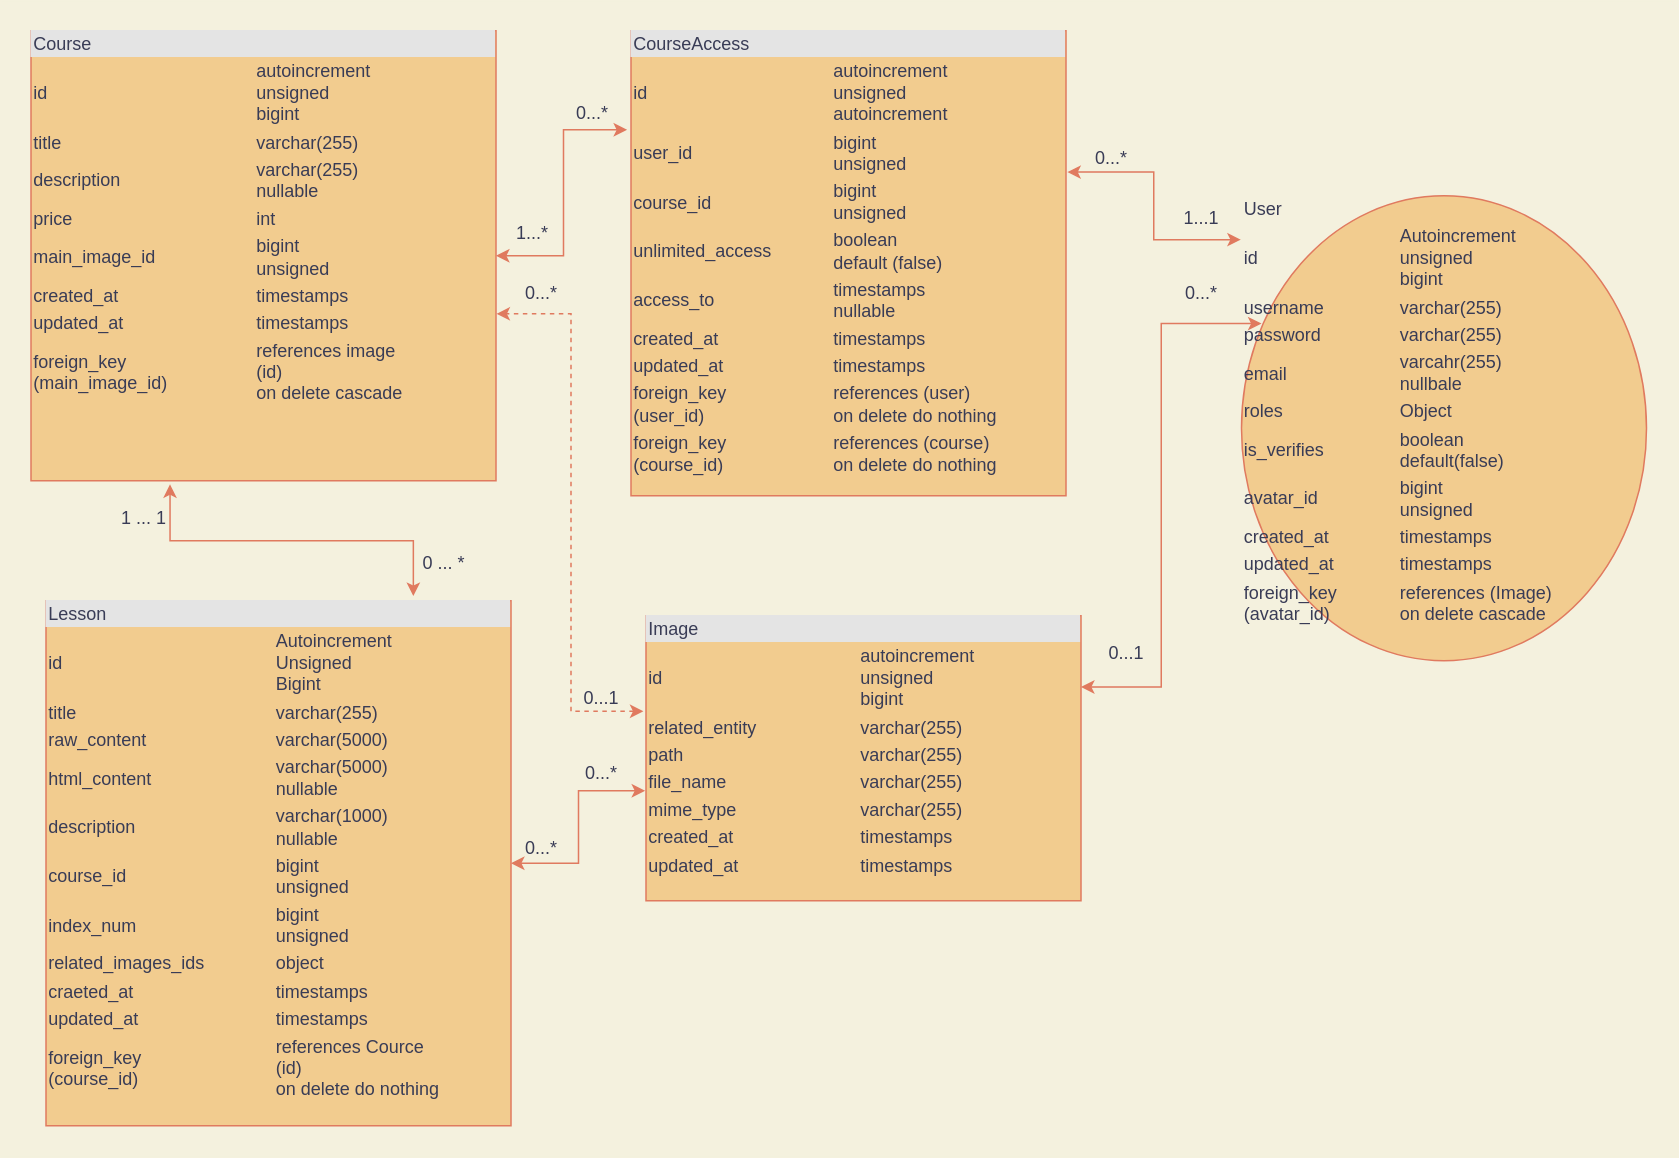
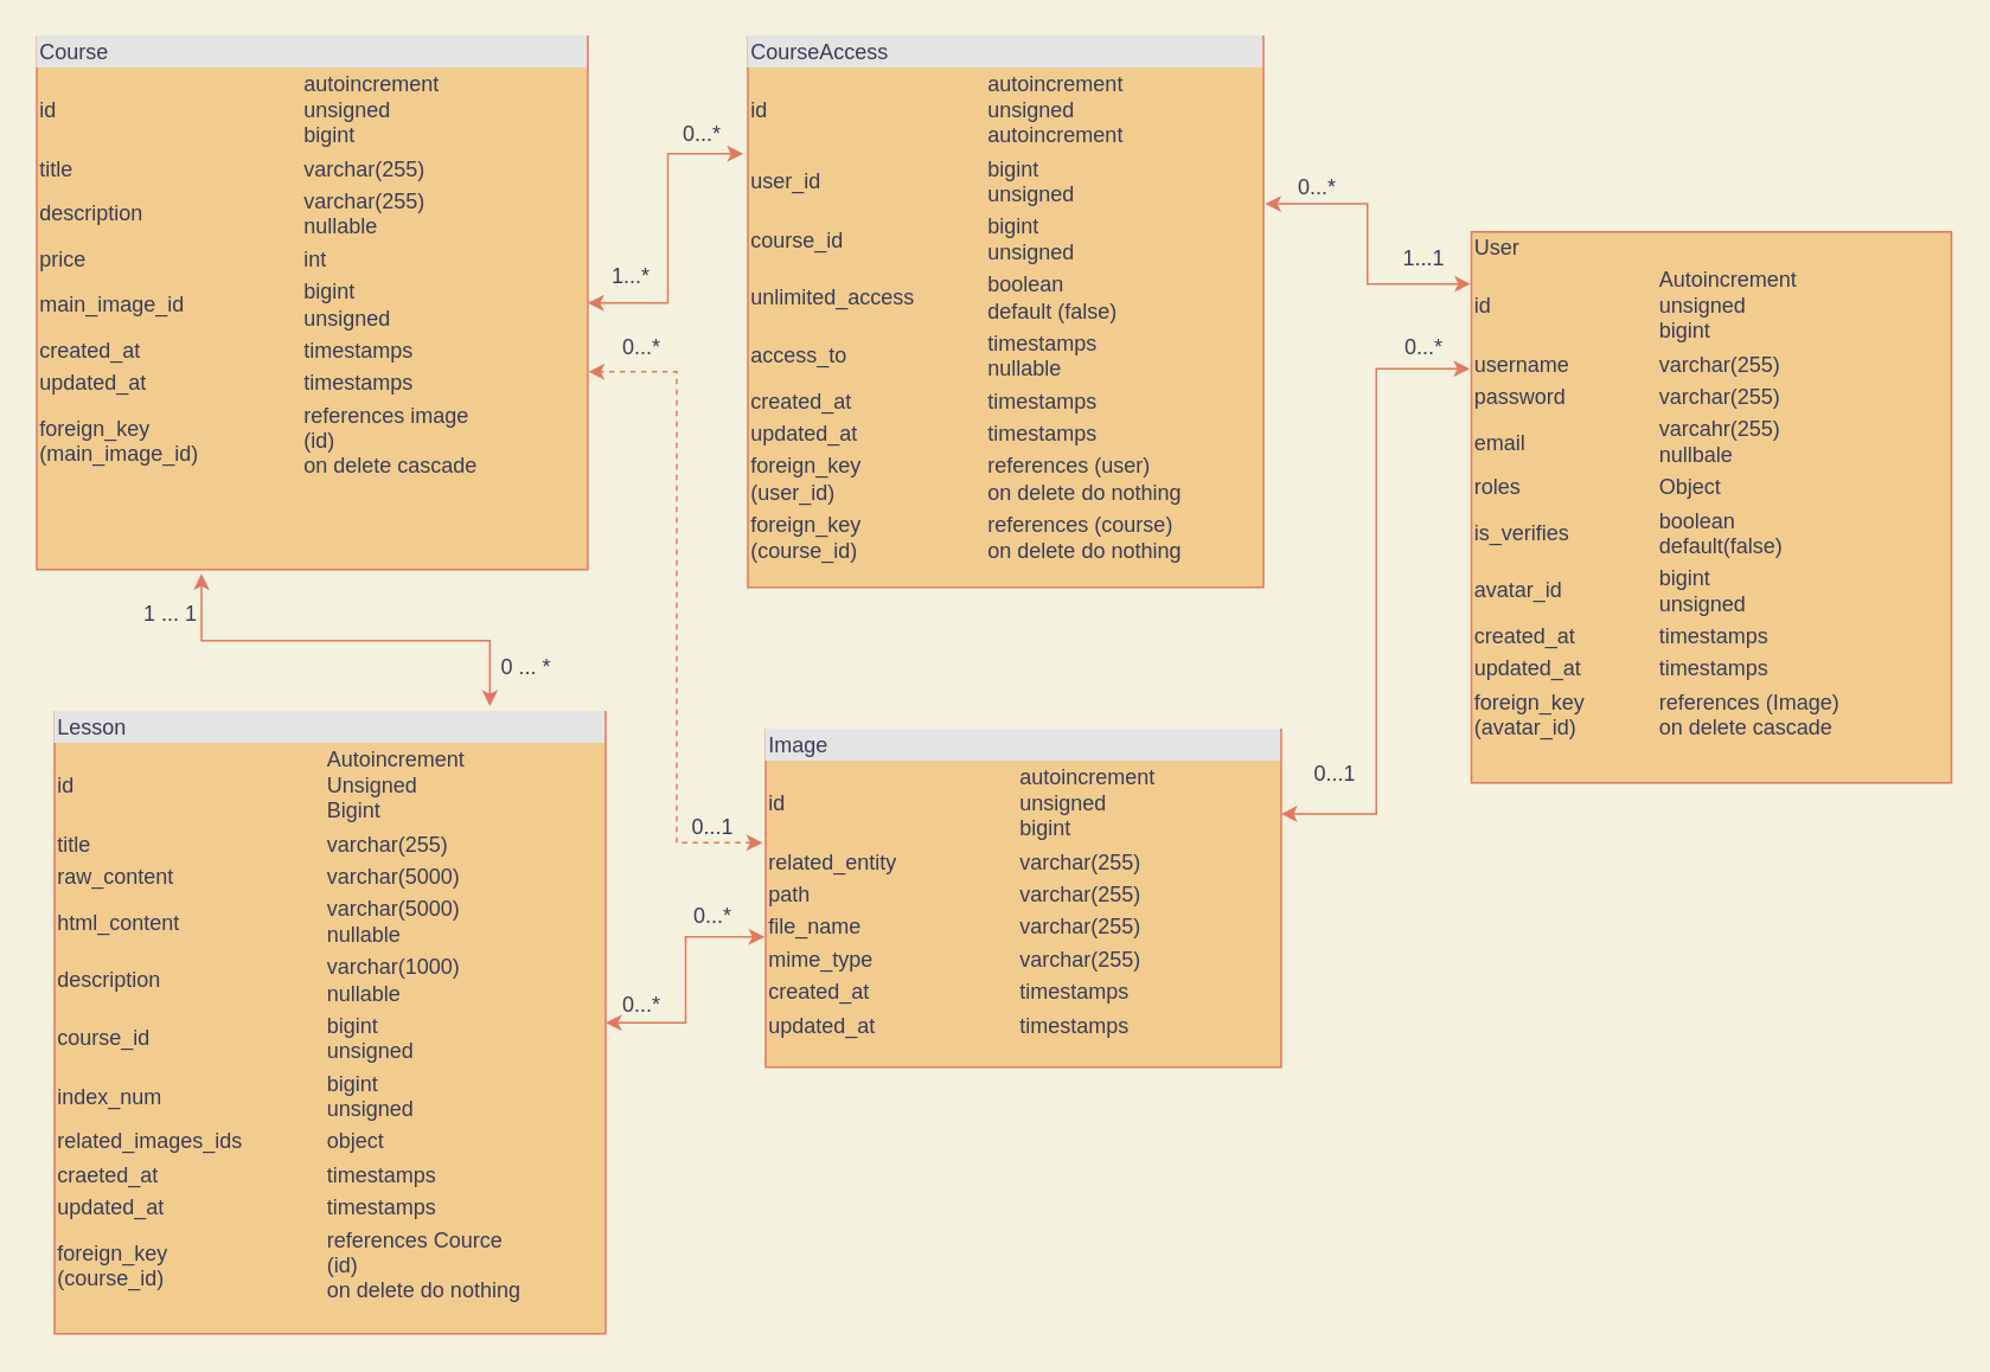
  <mxCell id="0" />
  <mxCell id="1" parent="0" />
  <mxCell id="2" value="&lt;div style=&quot;box-sizing:border-box;width:100%;background:#e4e4e4;padding:2px;&quot;&gt;Lesson&lt;/div&gt;&lt;table style=&quot;width:100%;font-size:1em;&quot; cellpadding=&quot;2&quot; cellspacing=&quot;0&quot;&gt;&lt;tbody&gt;&lt;tr&gt;&lt;td&gt;id&lt;/td&gt;&lt;td&gt;Autoincrement&lt;br&gt;Unsigned&lt;br&gt;Bigint&lt;/td&gt;&lt;/tr&gt;&lt;tr&gt;&lt;td&gt;title&lt;/td&gt;&lt;td&gt;varchar(255)&lt;/td&gt;&lt;/tr&gt;&lt;tr&gt;&lt;td&gt;raw_content&lt;/td&gt;&lt;td&gt;varchar(5000)&lt;/td&gt;&lt;/tr&gt;&lt;tr&gt;&lt;td&gt;html_content&lt;/td&gt;&lt;td&gt;varchar(5000)&lt;br&gt;nullable&lt;/td&gt;&lt;/tr&gt;&lt;tr&gt;&lt;td&gt;description&lt;/td&gt;&lt;td&gt;varchar(1000)&lt;br&gt;nullable&lt;/td&gt;&lt;/tr&gt;&lt;tr&gt;&lt;td&gt;course_id&lt;/td&gt;&lt;td&gt;bigint&lt;br&gt;unsigned&lt;/td&gt;&lt;/tr&gt;&lt;tr&gt;&lt;td&gt;index_num&lt;/td&gt;&lt;td&gt;bigint&lt;br&gt;unsigned&lt;/td&gt;&lt;/tr&gt;&lt;tr&gt;&lt;td&gt;related_images_ids&lt;/td&gt;&lt;td&gt;object&lt;/td&gt;&lt;/tr&gt;&lt;tr&gt;&lt;td&gt;craeted_at&lt;/td&gt;&lt;td&gt;timestamps&lt;/td&gt;&lt;/tr&gt;&lt;tr&gt;&lt;td&gt;updated_at&lt;/td&gt;&lt;td&gt;timestamps&lt;/td&gt;&lt;/tr&gt;&lt;tr&gt;&lt;td&gt;foreign_key&lt;br&gt;(course_id)&lt;/td&gt;&lt;td&gt;references Cource&lt;br&gt;(id)&lt;br&gt;on delete do nothing&lt;/td&gt;&lt;/tr&gt;&lt;/tbody&gt;&lt;/table&gt;" style="verticalAlign=top;align=left;overflow=fill;html=1;fillColor=#F2CC8F;strokeColor=#E07A5F;fontColor=#393C56;" parent="1" vertex="1"><mxGeometry x="30" y="400" width="310" height="350" as="geometry" /></mxCell>
  <mxCell id="3" style="edgeStyle=orthogonalEdgeStyle;rounded=0;orthogonalLoop=1;jettySize=auto;html=1;entryX=1.001;entryY=0.629;entryDx=0;entryDy=0;entryPerimeter=0;startArrow=classic;startFill=1;exitX=-0.006;exitY=0.335;exitDx=0;exitDy=0;exitPerimeter=0;labelBackgroundColor=#F4F1DE;strokeColor=#E07A5F;fontColor=#393C56;dashed=1;" parent="1" source="5" target="7" edge="1"><mxGeometry relative="1" as="geometry" /></mxCell>
  <mxCell id="4" style="edgeStyle=orthogonalEdgeStyle;rounded=0;orthogonalLoop=1;jettySize=auto;html=1;exitX=-0.002;exitY=0.614;exitDx=0;exitDy=0;startArrow=classic;startFill=1;exitPerimeter=0;labelBackgroundColor=#F4F1DE;strokeColor=#E07A5F;fontColor=#393C56;" parent="1" source="5" target="2" edge="1"><mxGeometry relative="1" as="geometry" /></mxCell>
  <mxCell id="5" value="&lt;div style=&quot;box-sizing:border-box;width:100%;background:#e4e4e4;padding:2px;&quot;&gt;Image&lt;/div&gt;&lt;table style=&quot;width:100%;font-size:1em;&quot; cellpadding=&quot;2&quot; cellspacing=&quot;0&quot;&gt;&lt;tbody&gt;&lt;tr&gt;&lt;td&gt;id&lt;/td&gt;&lt;td&gt;autoincrement&lt;br&gt;unsigned&lt;br&gt;bigint&lt;/td&gt;&lt;/tr&gt;&lt;tr&gt;&lt;td&gt;related_entity&lt;/td&gt;&lt;td&gt;varchar(255)&lt;br&gt;&lt;/td&gt;&lt;/tr&gt;&lt;tr&gt;&lt;td&gt;path&lt;/td&gt;&lt;td&gt;varchar(255)&lt;/td&gt;&lt;/tr&gt;&lt;tr&gt;&lt;td&gt;file_name&lt;/td&gt;&lt;td&gt;varchar(255)&lt;/td&gt;&lt;/tr&gt;&lt;tr&gt;&lt;td&gt;mime_type&lt;/td&gt;&lt;td&gt;varchar(255)&lt;/td&gt;&lt;/tr&gt;&lt;tr&gt;&lt;td&gt;created_at&lt;/td&gt;&lt;td&gt;timestamps&lt;/td&gt;&lt;/tr&gt;&lt;tr&gt;&lt;td&gt;updated_at&lt;/td&gt;&lt;td&gt;timestamps&lt;/td&gt;&lt;/tr&gt;&lt;/tbody&gt;&lt;/table&gt;" style="verticalAlign=top;align=left;overflow=fill;html=1;fillColor=#F2CC8F;strokeColor=#E07A5F;fontColor=#393C56;" parent="1" vertex="1"><mxGeometry x="430" y="410" width="290" height="190" as="geometry" /></mxCell>
  <mxCell id="6" style="edgeStyle=orthogonalEdgeStyle;rounded=0;orthogonalLoop=1;jettySize=auto;html=1;exitX=0.299;exitY=1.008;exitDx=0;exitDy=0;entryX=0.79;entryY=-0.009;entryDx=0;entryDy=0;entryPerimeter=0;startArrow=classic;startFill=1;exitPerimeter=0;labelBackgroundColor=#F4F1DE;strokeColor=#E07A5F;fontColor=#393C56;" parent="1" source="7" target="2" edge="1"><mxGeometry relative="1" as="geometry" /></mxCell>
  <mxCell id="7" value="&lt;div style=&quot;box-sizing:border-box;width:100%;background:#e4e4e4;padding:2px;&quot;&gt;Course&lt;/div&gt;&lt;table style=&quot;width:100%;font-size:1em;&quot; cellpadding=&quot;2&quot; cellspacing=&quot;0&quot;&gt;&lt;tbody&gt;&lt;tr&gt;&lt;td&gt;id&lt;/td&gt;&lt;td&gt;autoincrement&lt;br&gt;unsigned&lt;br&gt;bigint&lt;/td&gt;&lt;/tr&gt;&lt;tr&gt;&lt;td&gt;title&lt;/td&gt;&lt;td&gt;varchar(255)&lt;/td&gt;&lt;/tr&gt;&lt;tr&gt;&lt;td&gt;description&lt;/td&gt;&lt;td&gt;varchar(255)&amp;nbsp;&lt;br&gt;nullable&lt;/td&gt;&lt;/tr&gt;&lt;tr&gt;&lt;td&gt;price&lt;/td&gt;&lt;td&gt;int&lt;/td&gt;&lt;/tr&gt;&lt;tr&gt;&lt;td&gt;main_image_id&lt;/td&gt;&lt;td&gt;bigint&lt;br&gt;unsigned&lt;/td&gt;&lt;/tr&gt;&lt;tr&gt;&lt;td&gt;created_at&lt;/td&gt;&lt;td&gt;timestamps&lt;/td&gt;&lt;/tr&gt;&lt;tr&gt;&lt;td&gt;updated_at&lt;/td&gt;&lt;td&gt;timestamps&lt;/td&gt;&lt;/tr&gt;&lt;tr&gt;&lt;td&gt;foreign_key&lt;br&gt;(main_image_id)&lt;/td&gt;&lt;td&gt;references image&lt;br&gt;(id)&amp;nbsp;&lt;br&gt;on delete cascade&lt;/td&gt;&lt;/tr&gt;&lt;/tbody&gt;&lt;/table&gt;" style="verticalAlign=top;align=left;overflow=fill;html=1;fillColor=#F2CC8F;strokeColor=#E07A5F;fontColor=#393C56;" parent="1" vertex="1"><mxGeometry x="20" y="20" width="310" height="300" as="geometry" /></mxCell>
  <mxCell id="8" style="edgeStyle=orthogonalEdgeStyle;rounded=0;orthogonalLoop=1;jettySize=auto;html=1;exitX=0;exitY=0.25;exitDx=0;exitDy=0;entryX=1;entryY=0.25;entryDx=0;entryDy=0;startArrow=classic;startFill=1;labelBackgroundColor=#F4F1DE;strokeColor=#E07A5F;fontColor=#393C56;" parent="1" source="9" target="5" edge="1"><mxGeometry relative="1" as="geometry" /></mxCell>
- <mxCell id="9" value="&lt;div style=&quot;box-sizing: border-box; width: 100%; background-image: initial; background-position: initial; background-size: initial; background-repeat: initial; background-attachment: initial; background-origin: initial; background-clip: initial; padding: 2px;&quot;&gt;&lt;span style=&quot;background-color: initial;&quot;&gt;User&lt;/span&gt;&lt;br&gt;&lt;/div&gt;&lt;table style=&quot;width:100%;font-size:1em;&quot; cellpadding=&quot;2&quot; cellspacing=&quot;0&quot;&gt;&lt;tbody&gt;&lt;tr&gt;&lt;td&gt;id&lt;/td&gt;&lt;td&gt;Autoincrement &lt;br&gt;unsigned&lt;br&gt;bigint&lt;/td&gt;&lt;/tr&gt;&lt;tr&gt;&lt;td&gt;username&lt;br&gt;&lt;/td&gt;&lt;td&gt;varchar(255)&lt;br&gt;&lt;/td&gt;&lt;/tr&gt;&lt;tr&gt;&lt;td&gt;password&lt;/td&gt;&lt;td&gt;varchar(255)&lt;br&gt;&lt;/td&gt;&lt;/tr&gt;&lt;tr&gt;&lt;td&gt;email&lt;/td&gt;&lt;td&gt;varcahr(255)&lt;br&gt;nullbale&lt;/td&gt;&lt;/tr&gt;&lt;tr&gt;&lt;td&gt;roles&lt;/td&gt;&lt;td&gt;Object&lt;/td&gt;&lt;/tr&gt;&lt;tr&gt;&lt;td&gt;is_verifies&lt;/td&gt;&lt;td&gt;boolean&lt;br&gt;default(false)&lt;/td&gt;&lt;/tr&gt;&lt;tr&gt;&lt;td&gt;avatar_id&lt;/td&gt;&lt;td&gt;bigint&lt;br&gt;unsigned&lt;/td&gt;&lt;/tr&gt;&lt;tr&gt;&lt;td&gt;created_at&lt;/td&gt;&lt;td&gt;timestamps&lt;/td&gt;&lt;/tr&gt;&lt;tr&gt;&lt;td&gt;updated_at&lt;/td&gt;&lt;td&gt;timestamps&lt;/td&gt;&lt;/tr&gt;&lt;tr&gt;&lt;td&gt;foreign_key&lt;br&gt;(avatar_id)&lt;/td&gt;&lt;td&gt;references (Image)&lt;br&gt;on delete cascade&lt;/td&gt;&lt;/tr&gt;&lt;/tbody&gt;&lt;/table&gt;" style="ellipse;verticalAlign=top;align=left;overflow=fill;html=1;whiteSpace=wrap;strokeWidth=1;perimeterSpacing=1;border=1px;fillStyle=auto;glass=0;shadow=0;sketch=0;labelBorderColor=none;labelBackgroundColor=none;spacingTop=0;spacingLeft=1;noLabel=0;absoluteArcSize=0;fillColor=#F2CC8F;strokeColor=#E07A5F;fontColor=#393C56;" parent="1" vertex="1"><mxGeometry x="827" y="130" width="270" height="310" as="geometry" /></mxCell>
+ <mxCell id="9" value="&lt;div style=&quot;box-sizing: border-box; width: 100%; background-image: initial; background-position: initial; background-size: initial; background-repeat: initial; background-attachment: initial; background-origin: initial; background-clip: initial; padding: 2px;&quot;&gt;&lt;span style=&quot;background-color: initial;&quot;&gt;User&lt;/span&gt;&lt;br&gt;&lt;/div&gt;&lt;table style=&quot;width:100%;font-size:1em;&quot; cellpadding=&quot;2&quot; cellspacing=&quot;0&quot;&gt;&lt;tbody&gt;&lt;tr&gt;&lt;td&gt;id&lt;/td&gt;&lt;td&gt;Autoincrement &lt;br&gt;unsigned&lt;br&gt;bigint&lt;/td&gt;&lt;/tr&gt;&lt;tr&gt;&lt;td&gt;username&lt;br&gt;&lt;/td&gt;&lt;td&gt;varchar(255)&lt;br&gt;&lt;/td&gt;&lt;/tr&gt;&lt;tr&gt;&lt;td&gt;password&lt;/td&gt;&lt;td&gt;varchar(255)&lt;br&gt;&lt;/td&gt;&lt;/tr&gt;&lt;tr&gt;&lt;td&gt;email&lt;/td&gt;&lt;td&gt;varcahr(255)&lt;br&gt;nullbale&lt;/td&gt;&lt;/tr&gt;&lt;tr&gt;&lt;td&gt;roles&lt;/td&gt;&lt;td&gt;Object&lt;/td&gt;&lt;/tr&gt;&lt;tr&gt;&lt;td&gt;is_verifies&lt;/td&gt;&lt;td&gt;boolean&lt;br&gt;default(false)&lt;/td&gt;&lt;/tr&gt;&lt;tr&gt;&lt;td&gt;avatar_id&lt;/td&gt;&lt;td&gt;bigint&lt;br&gt;unsigned&lt;/td&gt;&lt;/tr&gt;&lt;tr&gt;&lt;td&gt;created_at&lt;/td&gt;&lt;td&gt;timestamps&lt;/td&gt;&lt;/tr&gt;&lt;tr&gt;&lt;td&gt;updated_at&lt;/td&gt;&lt;td&gt;timestamps&lt;/td&gt;&lt;/tr&gt;&lt;tr&gt;&lt;td&gt;foreign_key&lt;br&gt;(avatar_id)&lt;/td&gt;&lt;td&gt;references (Image)&lt;br&gt;on delete cascade&lt;/td&gt;&lt;/tr&gt;&lt;/tbody&gt;&lt;/table&gt;" style="verticalAlign=top;align=left;overflow=fill;html=1;whiteSpace=wrap;strokeWidth=1;perimeterSpacing=1;border=1px;fillStyle=auto;glass=0;shadow=0;sketch=0;rounded=0;labelBorderColor=none;labelBackgroundColor=none;spacingTop=0;spacingLeft=1;noLabel=0;absoluteArcSize=0;fillColor=#F2CC8F;strokeColor=#E07A5F;fontColor=#393C56;" parent="1" vertex="1"><mxGeometry x="827" y="130" width="270" height="310" as="geometry" /></mxCell>
  <mxCell id="10" value="1 ... 1" style="text;html=1;align=center;verticalAlign=middle;resizable=0;points=[];autosize=1;strokeColor=none;fillColor=none;fontColor=#393C56;" parent="1" vertex="1"><mxGeometry x="70" y="330" width="50" height="30" as="geometry" /></mxCell>
  <mxCell id="11" value="0 ... *" style="text;html=1;align=center;verticalAlign=middle;resizable=0;points=[];autosize=1;strokeColor=none;fillColor=none;fontColor=#393C56;" parent="1" vertex="1"><mxGeometry x="270" y="360" width="50" height="30" as="geometry" /></mxCell>
  <mxCell id="12" style="edgeStyle=orthogonalEdgeStyle;rounded=0;orthogonalLoop=1;jettySize=auto;html=1;startArrow=classic;startFill=1;exitX=-0.009;exitY=0.213;exitDx=0;exitDy=0;exitPerimeter=0;labelBackgroundColor=#F4F1DE;strokeColor=#E07A5F;fontColor=#393C56;" parent="1" source="14" target="7" edge="1"><mxGeometry relative="1" as="geometry" /></mxCell>
  <mxCell id="13" style="edgeStyle=orthogonalEdgeStyle;rounded=0;orthogonalLoop=1;jettySize=auto;html=1;exitX=1.003;exitY=0.304;exitDx=0;exitDy=0;entryX=0.002;entryY=0.097;entryDx=0;entryDy=0;entryPerimeter=0;startArrow=classic;startFill=1;exitPerimeter=0;labelBackgroundColor=#F4F1DE;strokeColor=#E07A5F;fontColor=#393C56;" parent="1" source="14" target="9" edge="1"><mxGeometry relative="1" as="geometry" /></mxCell>
  <mxCell id="14" value="&lt;div style=&quot;box-sizing:border-box;width:100%;background:#e4e4e4;padding:2px;&quot;&gt;CourseAccess&lt;/div&gt;&lt;table style=&quot;width:100%;font-size:1em;&quot; cellpadding=&quot;2&quot; cellspacing=&quot;0&quot;&gt;&lt;tbody&gt;&lt;tr&gt;&lt;td&gt;id&lt;/td&gt;&lt;td&gt;autoincrement&lt;br&gt;unsigned&lt;br&gt;autoincrement&lt;/td&gt;&lt;/tr&gt;&lt;tr&gt;&lt;td&gt;user_id&lt;/td&gt;&lt;td&gt;bigint&lt;br&gt;unsigned&lt;/td&gt;&lt;/tr&gt;&lt;tr&gt;&lt;td&gt;course_id&lt;/td&gt;&lt;td&gt;bigint&lt;br&gt;unsigned&lt;/td&gt;&lt;/tr&gt;&lt;tr&gt;&lt;td&gt;unlimited_access&lt;/td&gt;&lt;td&gt;boolean&lt;br&gt;default (false)&lt;/td&gt;&lt;/tr&gt;&lt;tr&gt;&lt;td&gt;access_to&lt;/td&gt;&lt;td&gt;timestamps&lt;br&gt;nullable&lt;/td&gt;&lt;/tr&gt;&lt;tr&gt;&lt;td&gt;created_at&lt;/td&gt;&lt;td&gt;timestamps&lt;/td&gt;&lt;/tr&gt;&lt;tr&gt;&lt;td&gt;updated_at&lt;/td&gt;&lt;td&gt;timestamps&lt;/td&gt;&lt;/tr&gt;&lt;tr&gt;&lt;td&gt;foreign_key&lt;br&gt;(user_id)&lt;/td&gt;&lt;td&gt;references (user)&amp;nbsp;&lt;br&gt;on delete do nothing&lt;/td&gt;&lt;/tr&gt;&lt;tr&gt;&lt;td&gt;foreign_key&lt;br&gt;(course_id)&lt;/td&gt;&lt;td&gt;references (course)&lt;br&gt;on delete do nothing&lt;/td&gt;&lt;/tr&gt;&lt;/tbody&gt;&lt;/table&gt;" style="verticalAlign=top;align=left;overflow=fill;html=1;fillColor=#F2CC8F;strokeColor=#E07A5F;fontColor=#393C56;" parent="1" vertex="1"><mxGeometry x="420" y="20" width="290" height="310" as="geometry" /></mxCell>
  <mxCell id="15" value="0...*" style="text;html=1;align=center;verticalAlign=middle;resizable=0;points=[];autosize=1;strokeColor=none;fillColor=none;fontColor=#393C56;" parent="1" vertex="1"><mxGeometry x="374" y="60" width="40" height="30" as="geometry" /></mxCell>
  <mxCell id="16" value="1...*" style="text;html=1;align=center;verticalAlign=middle;resizable=0;points=[];autosize=1;strokeColor=none;fillColor=none;fontColor=#393C56;" parent="1" vertex="1"><mxGeometry x="334" y="140" width="40" height="30" as="geometry" /></mxCell>
  <mxCell id="17" value="0...*" style="text;html=1;align=center;verticalAlign=middle;resizable=0;points=[];autosize=1;strokeColor=none;fillColor=none;fontColor=#393C56;" parent="1" vertex="1"><mxGeometry x="340" y="180" width="40" height="30" as="geometry" /></mxCell>
  <mxCell id="18" value="0...*" style="text;html=1;align=center;verticalAlign=middle;resizable=0;points=[];autosize=1;strokeColor=none;fillColor=none;fontColor=#393C56;" parent="1" vertex="1"><mxGeometry x="380" y="500" width="40" height="30" as="geometry" /></mxCell>
  <mxCell id="19" value="0...1" style="text;html=1;align=center;verticalAlign=middle;resizable=0;points=[];autosize=1;strokeColor=none;fillColor=none;fontColor=#393C56;" parent="1" vertex="1"><mxGeometry x="375" y="450" width="50" height="30" as="geometry" /></mxCell>
  <mxCell id="20" value="0...*" style="text;html=1;align=center;verticalAlign=middle;resizable=0;points=[];autosize=1;strokeColor=none;fillColor=none;fontColor=#393C56;" parent="1" vertex="1"><mxGeometry x="340" y="550" width="40" height="30" as="geometry" /></mxCell>
  <mxCell id="21" value="0...*" style="text;html=1;align=center;verticalAlign=middle;resizable=0;points=[];autosize=1;strokeColor=none;fillColor=none;fontColor=#393C56;" parent="1" vertex="1"><mxGeometry x="720" y="90" width="40" height="30" as="geometry" /></mxCell>
  <mxCell id="22" value="1...1" style="text;html=1;align=center;verticalAlign=middle;resizable=0;points=[];autosize=1;strokeColor=none;fillColor=none;fontColor=#393C56;" parent="1" vertex="1"><mxGeometry x="775" y="130" width="50" height="30" as="geometry" /></mxCell>
  <mxCell id="23" value="0...*" style="text;html=1;align=center;verticalAlign=middle;resizable=0;points=[];autosize=1;strokeColor=none;fillColor=none;fontColor=#393C56;" parent="1" vertex="1"><mxGeometry x="780" y="180" width="40" height="30" as="geometry" /></mxCell>
  <mxCell id="24" value="0...1" style="text;html=1;align=center;verticalAlign=middle;resizable=0;points=[];autosize=1;strokeColor=none;fillColor=none;fontColor=#393C56;" parent="1" vertex="1"><mxGeometry x="725" y="420" width="50" height="30" as="geometry" /></mxCell>
